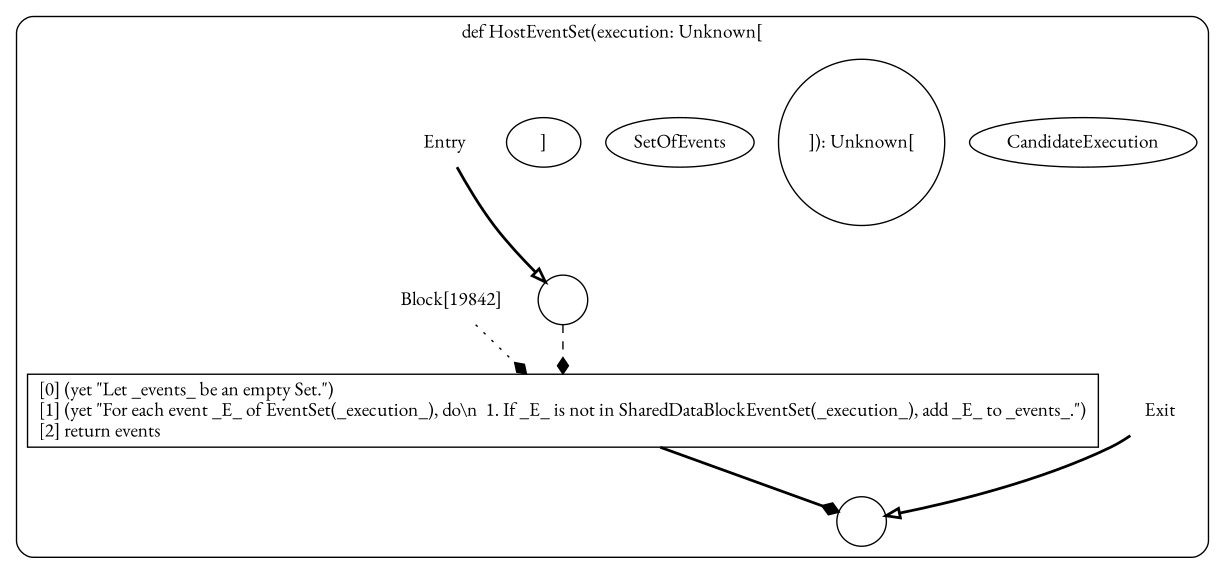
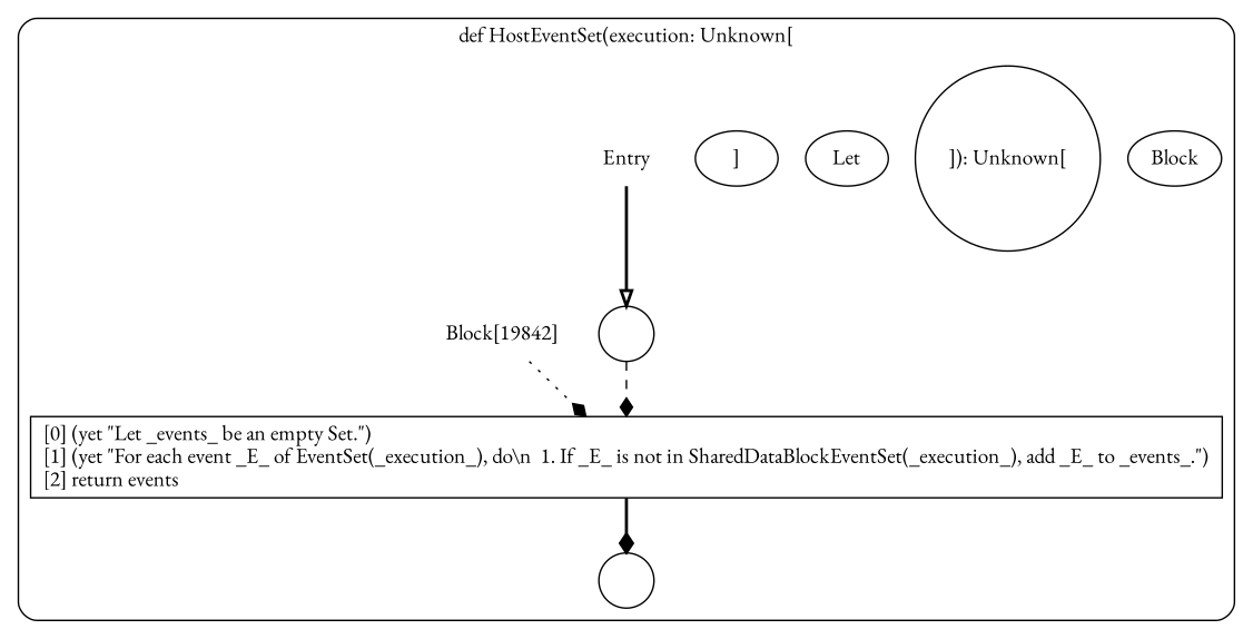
  digraph {
    fontname="EB Garamond"
    node [fontname="EB Garamond"]
    edge [arrowhead=diamond color=black fontname="EB Garamond" style=bold]
-   CandidateExecution
+   CandidateExecution [label=Block]
    "]): Unknown[" [shape=circle]
-   SetOfEvents
+   SetOfEvents [label=Let]
    "]"
    n5 [label=<<font color="black">Entry</font>> shape=none]
    n6 [color=black fillcolor=white label=" " shape=circle style=filled]
    n7 [color=black fillcolor=white label=<<font color="black">[0] (yet &quot;Let _events_ be an empty Set.&quot;)<BR ALIGN="LEFT"/>[1] (yet &quot;For each event _E_ of EventSet(_execution_), do\n  1. If _E_ is not in SharedDataBlockEventSet(_execution_), add _E_ to _events_.&quot;)<BR ALIGN="LEFT"/>[2] return events<BR ALIGN="LEFT"/></font>> shape=box style=filled]
    n8 [color=black fillcolor=white label=" " shape=circle style=filled]
-   n9 [label=<<font color="black">Exit</font>> shape=none]
    n10 [label=<<font color="black">Block[19842]</font>> shape=none]
    subgraph cluster_1 {
      label="def HostEventSet(execution: Unknown["
      style=rounded
      CandidateExecution
      "]): Unknown["
      SetOfEvents
      "]"
      n5
      n6
      n7
      n8
-     n9
      n10
    }
    n5 -> n6 [arrowhead=onormal]
    n6 -> n7 [style=dashed]
    n7 -> n8
-   n9 -> n8 [arrowhead=onormal]
    n10 -> n7 [style=dotted]
  }
